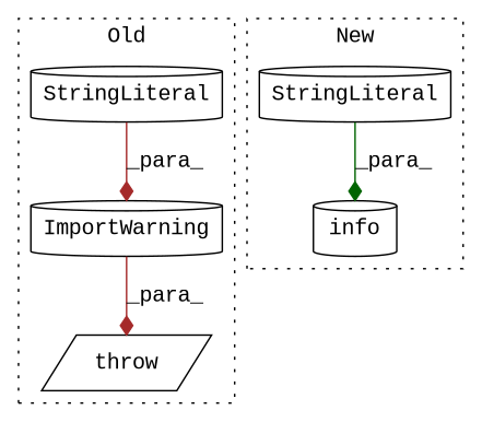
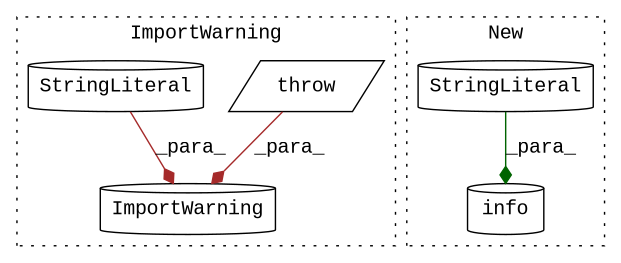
  digraph {
    fontname="Liberation Mono"
    node [a=32 fontname="Liberation Mono" shape=cylinder]
    edge [arrowhead=diamond color=brown fontname="Liberation Mono"]
    n1 [l="14,1" label=ImportWarning s="712,753"]
    n2 [a=53 l=6 label=throw s=706 shape=parallelogram]
    n3 [a=45 l=27 label=StringLiteral s=726]
    n4 [l="5,1" label=info s="966,1039"]
    n5 [a=45 l=68 label=StringLiteral s=971]
    subgraph cluster_1 {
-     label=Old
+     label=ImportWarning
      style=dotted
      n1
      n2
      n3
    }
    subgraph cluster_2 {
      label=New
      style=dotted
      n4
      n5
    }
-   n1 -> n2 [label=_para_]
+   n2 -> n1 [label=_para_]
    n3 -> n1 [label=_para_]
    n5 -> n4 [color=darkgreen label=_para_]
  }
